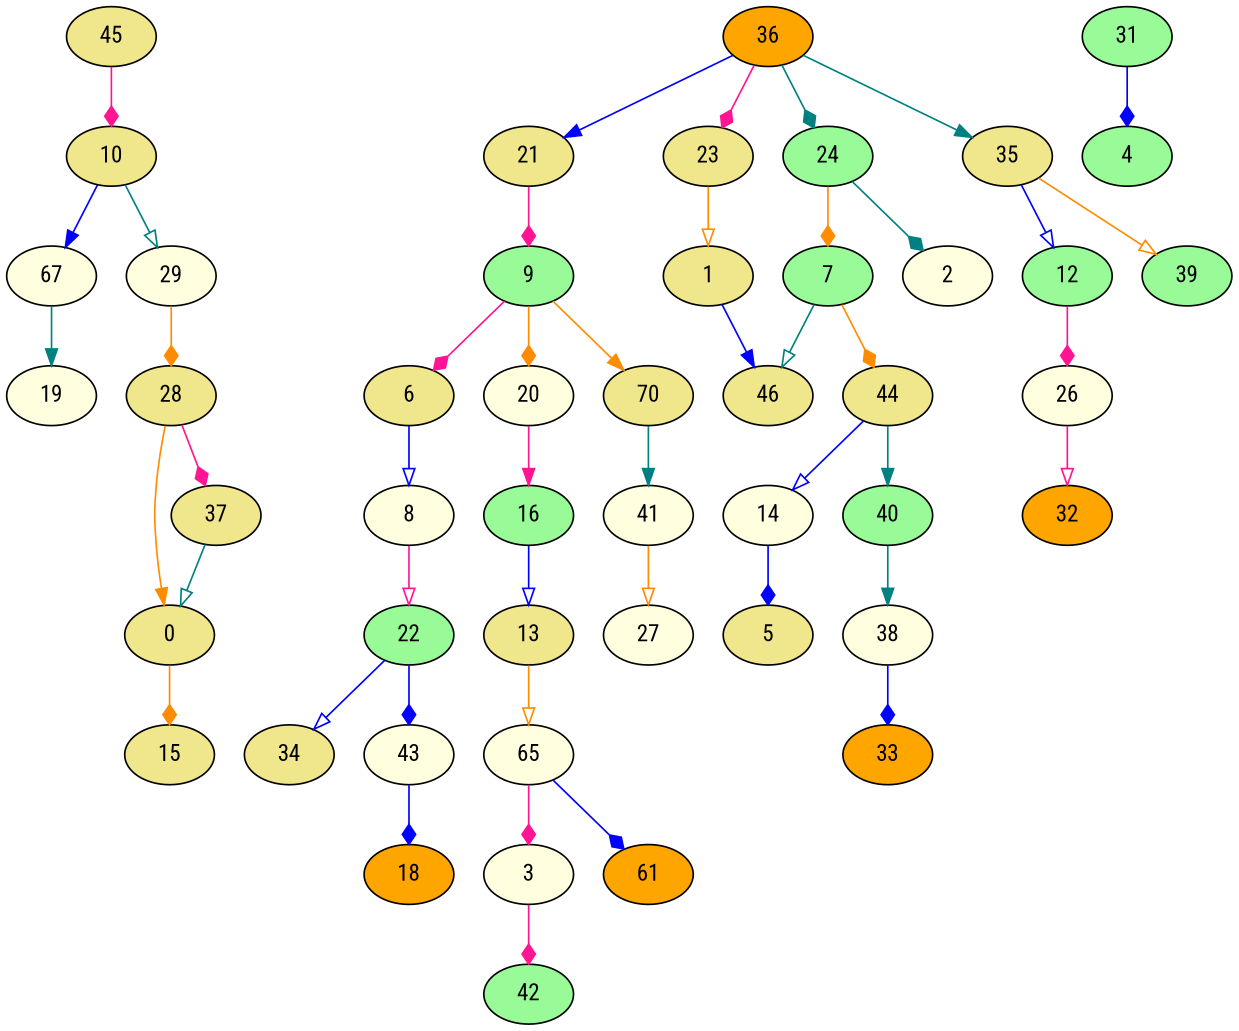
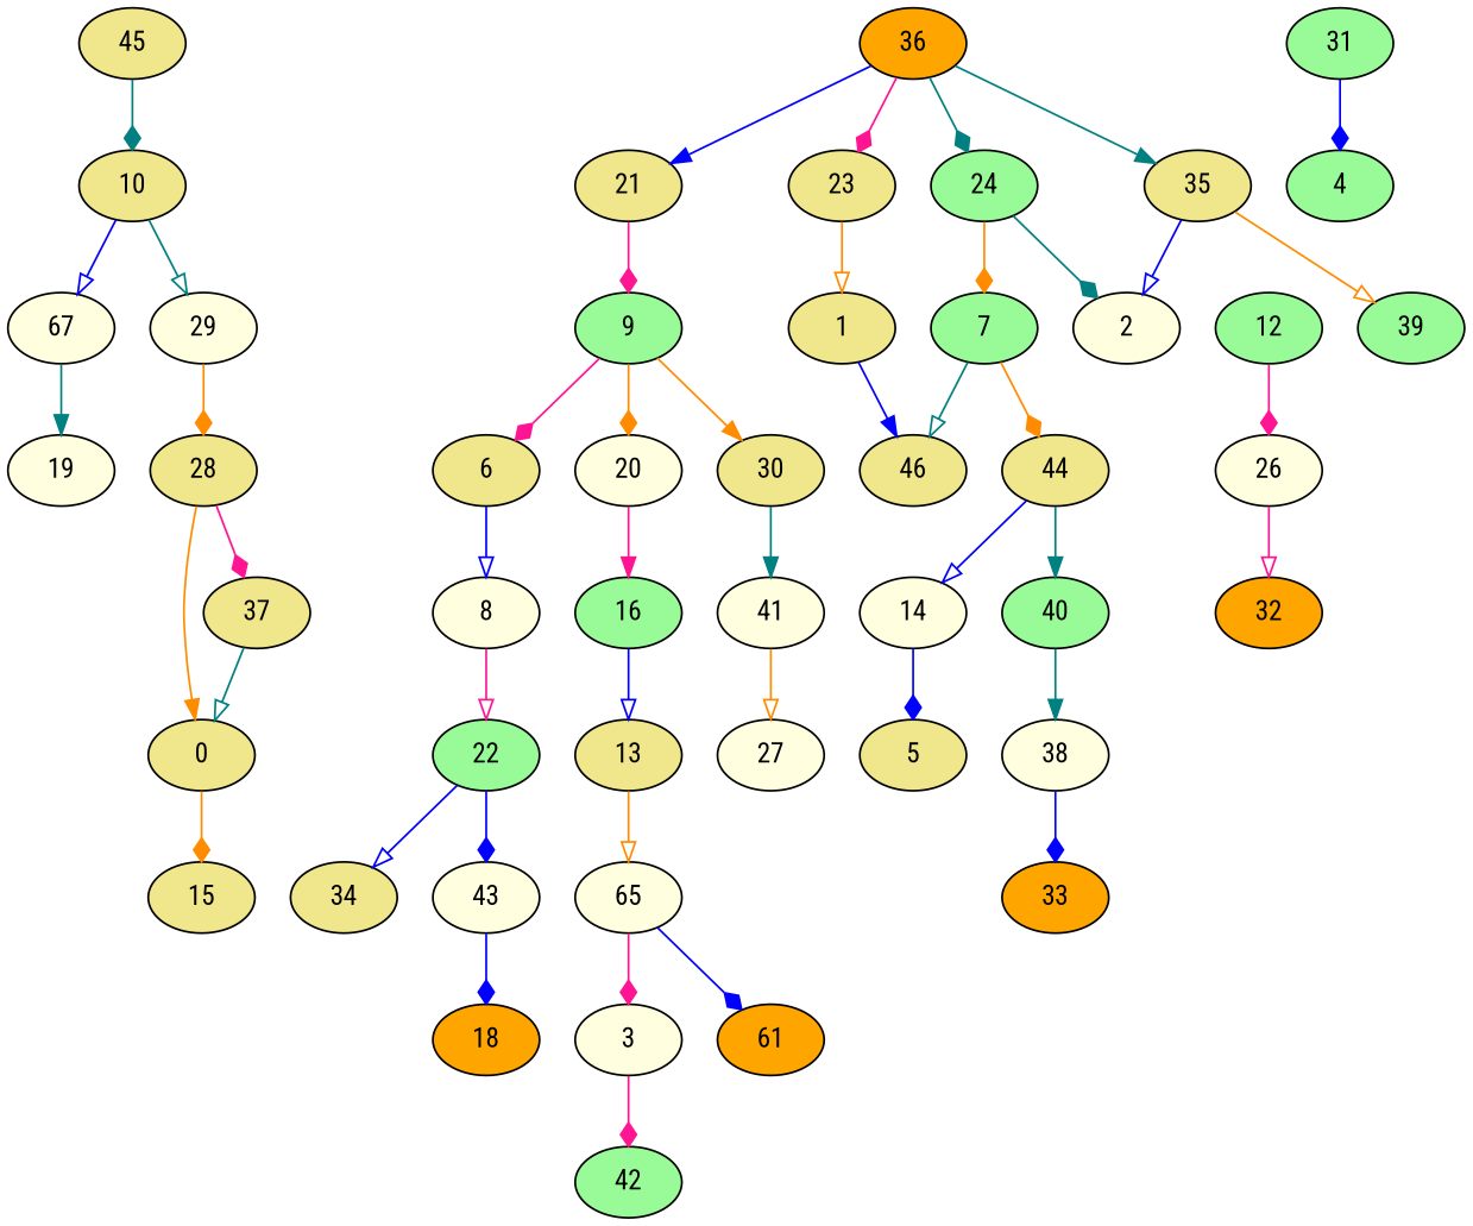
  digraph {
    fontname="Roboto Condensed"
    node [fillcolor=khaki fontname="Roboto Condensed" style=filled]
    edge [arrowhead=diamond color=blue fontname="Roboto Condensed" w=0]
    0
    15
    1
    46
    3 [fillcolor=lightyellow]
    42 [fillcolor=palegreen]
    8 [fillcolor=lightyellow]
    6
    22 [fillcolor=palegreen]
    34
    43 [fillcolor=lightyellow]
    18 [fillcolor=orange]
    7 [fillcolor=palegreen]
    44
    31 [fillcolor=palegreen]
    4 [fillcolor=palegreen]
    14 [fillcolor=lightyellow]
    40 [fillcolor=palegreen]
    5
    38 [fillcolor=lightyellow]
    33 [fillcolor=orange]
    9 [fillcolor=palegreen]
    20 [fillcolor=lightyellow]
-   30 [label=70]
+   30
    16 [fillcolor=palegreen]
    41 [fillcolor=lightyellow]
    13
    27 [fillcolor=lightyellow]
    n29 [fillcolor=lightyellow label=65]
    n30 [fillcolor=orange label=61]
    n31 [fillcolor=lightyellow label=67]
    10
    29 [fillcolor=lightyellow]
    19 [fillcolor=lightyellow]
    28
    37
    12 [fillcolor=palegreen]
    26 [fillcolor=lightyellow]
    32 [fillcolor=orange]
    21
    45
    23
    24 [fillcolor=palegreen]
    2 [fillcolor=lightyellow]
    35
    39 [fillcolor=palegreen]
    36 [fillcolor=orange]
    0 -> 15 [color=darkorange]
    1 -> 46 [arrowhead=normal]
    3 -> 42 [color=deeppink]
    8 -> 22 [arrowhead=onormal color=deeppink]
    6 -> 8 [arrowhead=onormal]
    22 -> 34 [arrowhead=onormal]
    22 -> 43
    43 -> 18
    7 -> 46 [arrowhead=onormal color=teal]
    7 -> 44 [color=darkorange]
    44 -> 14 [arrowhead=onormal w=1]
    44 -> 40 [arrowhead=normal color=teal]
    31 -> 4
    14 -> 5
    40 -> 38 [arrowhead=normal color=teal]
    38 -> 33
    9 -> 6 [color=deeppink]
    9 -> 20 [color=darkorange]
    9 -> 30 [arrowhead=normal color=darkorange]
    20 -> 16 [arrowhead=normal color=deeppink]
    30 -> 41 [arrowhead=normal color=teal]
    16 -> 13 [arrowhead=onormal w=1]
    41 -> 27 [arrowhead=onormal color=darkorange]
    13 -> n29 [arrowhead=onormal color=darkorange]
    n29 -> 3 [color=deeppink]
    n29 -> n30
    n31 -> 19 [arrowhead=normal color=teal]
-   10 -> n31 [arrowhead=normal]
+   10 -> n31 [arrowhead=onormal]
    10 -> 29 [arrowhead=onormal color=teal]
    29 -> 28 [color=darkorange]
    28 -> 0 [arrowhead=normal color=darkorange w=1]
    28 -> 37 [color=deeppink]
    37 -> 0 [arrowhead=onormal color=teal]
    12 -> 26 [color=deeppink]
    26 -> 32 [arrowhead=onormal color=deeppink]
    21 -> 9 [color=deeppink]
-   45 -> 10 [color=deeppink]
+   45 -> 10 [color=teal]
    23 -> 1 [arrowhead=onormal color=darkorange]
    24 -> 7 [color=darkorange w=1]
    24 -> 2 [color=teal w=1]
-   35 -> 12 [arrowhead=onormal]
+   35 -> 2 [arrowhead=onormal]
    35 -> 39 [arrowhead=onormal color=darkorange w=2]
    36 -> 21 [arrowhead=normal w=1]
    36 -> 23 [color=deeppink]
    36 -> 24 [color=teal w=3]
    36 -> 35 [arrowhead=normal color=teal]
  }
